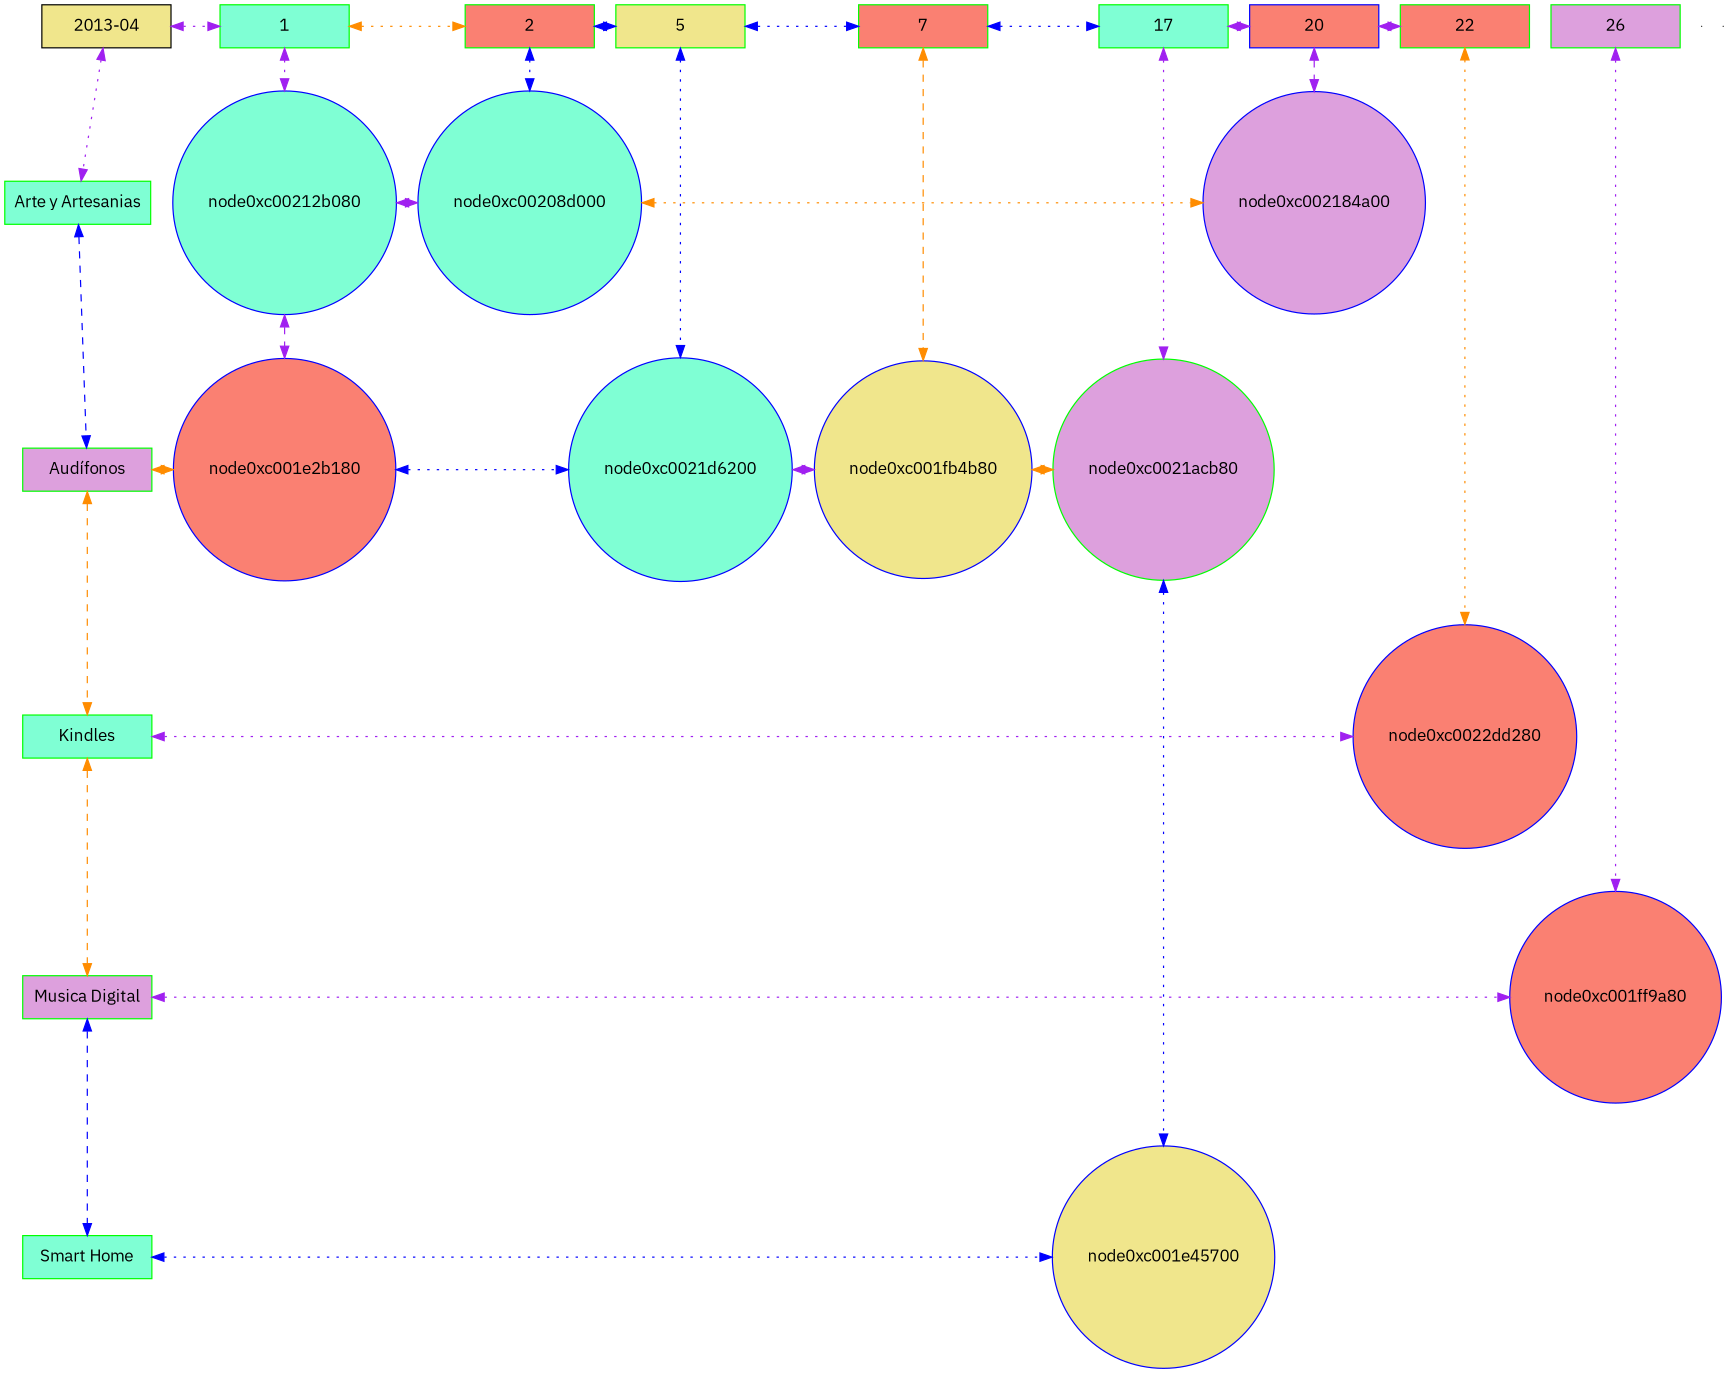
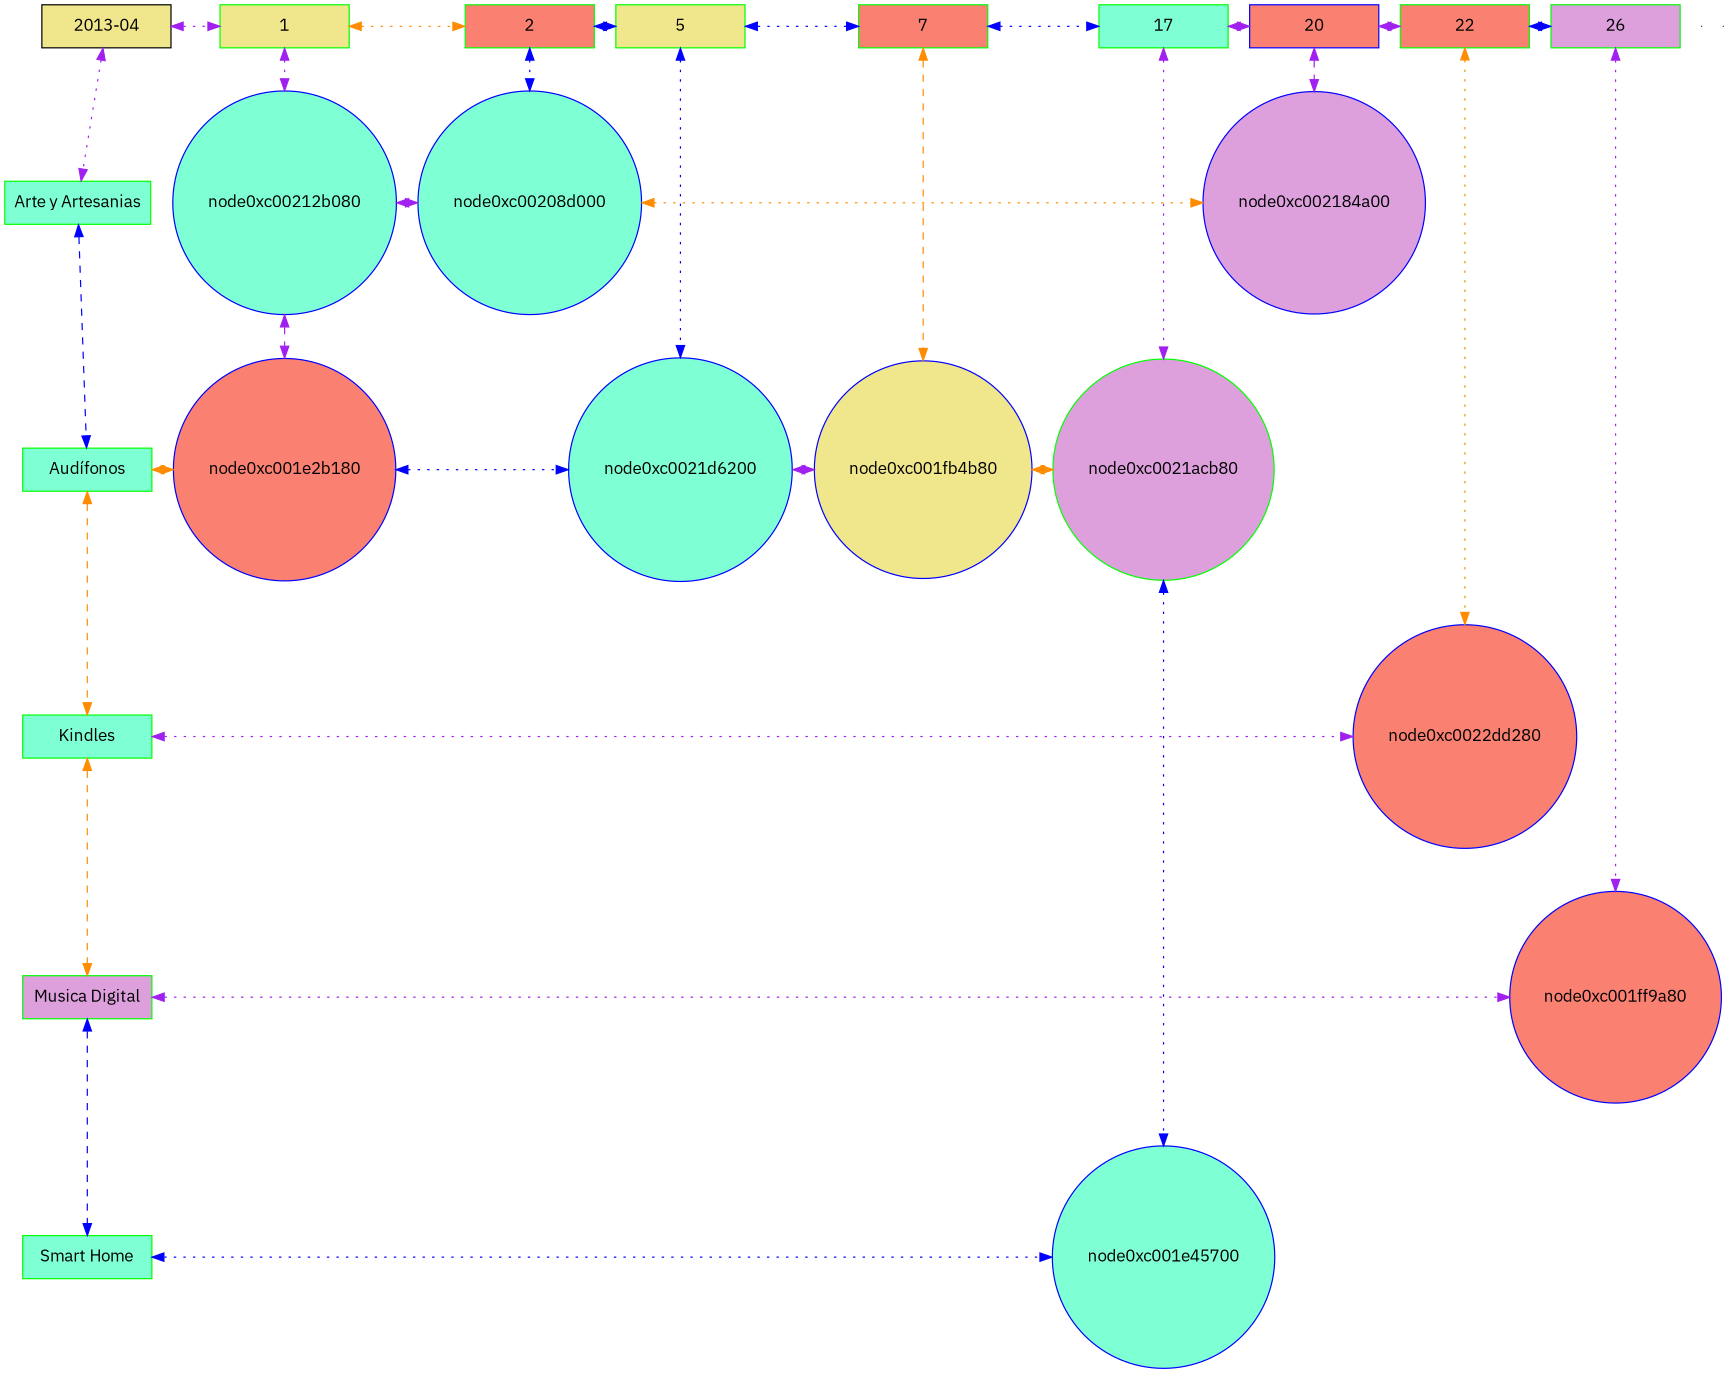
  digraph {
    fontname="IBM Plex Sans"
    node [fillcolor=salmon fontname="IBM Plex Sans" group=1 shape=box style=filled color=green]
    edge [color=purple dir=both fontname="IBM Plex Sans" style=dotted]
    n1 [fillcolor=khaki label="2013-04" width=1.5 color=""]
-   n2 [fillcolor=aquamarine label=1 width=1.5]
+   n2 [fillcolor=khaki label=1 width=1.5]
    n3 [group=2 label=2 width=1.5]
    n4 [fillcolor=khaki group=5 label=5 width=1.5]
    n5 [group=7 label=7 width=1.5]
    n6 [fillcolor=aquamarine group=17 label=17 width=1.5]
    n7 [color=blue group=20 label=20 width=1.5]
    n8 [group=22 label=22 width=1.5]
    n9 [fillcolor=plum group=26 label=26 width=1.5]
    n10 [fillcolor=aquamarine label="Arte y Artesanias" width=1.5]
    node0xc00212b080 [color=blue fillcolor=aquamarine shape=circle width=0.5]
    node0xc00208d000 [color=blue fillcolor=aquamarine group=2 shape=circle width=0.5]
    node0xc002184a00 [color=blue fillcolor=plum group=20 shape=circle width=0.5]
-   n14 [fillcolor=plum label="Audífonos" width=1.5]
+   n14 [fillcolor=aquamarine label="Audífonos" width=1.5]
    node0xc001e2b180 [color=blue shape=circle width=0.5]
    node0xc0021d6200 [color=blue fillcolor=aquamarine group=5 shape=circle width=0.5]
    node0xc001fb4b80 [color=blue fillcolor=khaki group=7 shape=circle width=0.5]
    node0xc0021acb80 [fillcolor=plum group=17 shape=circle width=0.5]
    n19 [fillcolor=aquamarine label=Kindles width=1.5]
    node0xc0022dd280 [color=blue group=22 shape=circle width=0.5]
    n21 [fillcolor=plum label="Musica Digital" width=1.5]
    node0xc001ff9a80 [color=blue group=26 shape=circle width=0.5]
    n23 [fillcolor=aquamarine label="Smart Home" width=1.5]
-   node0xc001e45700 [color=blue fillcolor=khaki group=17 shape=circle width=0.5]
+   node0xc001e45700 [color=blue fillcolor=aquamarine group=17 shape=circle width=0.5]
    e0 [shape=point width=0 group="" color=""]
    e1 [fillcolor=khaki shape=point width=0 group="" color=""]
    subgraph sub_1 {
      rank=same
      n1
      n2
    }
    subgraph sub_2 {
      rank=same
      n2
      n3
    }
    subgraph sub_3 {
      rank=same
      n3
      n4
    }
    subgraph sub_4 {
      rank=same
      n4
      n5
    }
    subgraph sub_5 {
      rank=same
      n5
      n6
    }
    subgraph sub_6 {
      rank=same
      n6
      n7
    }
    subgraph sub_7 {
      rank=same
      n7
      n8
    }
    subgraph sub_8 {
      rank=same
      n8
      n9
    }
    subgraph sub_9 {
      rank=same
      n10
      node0xc00212b080
    }
    subgraph sub_10 {
      rank=same
      node0xc00212b080
      node0xc00208d000
    }
    subgraph sub_11 {
      rank=same
      node0xc00208d000
      node0xc002184a00
    }
    subgraph sub_12 {
      rank=same
      n14
      node0xc001e2b180
    }
    subgraph sub_13 {
      rank=same
      node0xc001e2b180
      node0xc0021d6200
    }
    subgraph sub_14 {
      rank=same
      node0xc0021d6200
      node0xc001fb4b80
    }
    subgraph sub_15 {
      rank=same
      node0xc001fb4b80
      node0xc0021acb80
    }
    subgraph sub_16 {
      rank=same
      n19
      node0xc0022dd280
    }
    subgraph sub_17 {
      rank=same
      n21
      node0xc001ff9a80
    }
    subgraph sub_18 {
      rank=same
      n23
      node0xc001e45700
    }
    n1 -> n2
    n1 -> n10
    n2 -> n3 [color=darkorange]
    n2 -> node0xc00212b080
    n3 -> n4 [color=blue style=dashed]
    n3 -> node0xc00208d000 [color=blue]
    n4 -> n5 [color=blue]
    n4 -> node0xc0021d6200 [color=blue]
    n5 -> n6 [color=blue]
    n5 -> node0xc001fb4b80 [color=darkorange style=dashed]
    n6 -> n7 [style=dashed]
    n6 -> node0xc0021acb80
    n7 -> n8
    n7 -> node0xc002184a00 [style=dashed]
+   n8 -> n9 [color=blue]
    n8 -> node0xc0022dd280 [color=darkorange]
    n9 -> node0xc001ff9a80
    n10 -> n14 [color=blue style=dashed]
    node0xc00212b080 -> node0xc00208d000 [style=dashed]
    node0xc00212b080 -> node0xc001e2b180 [style=dashed]
    node0xc00208d000 -> node0xc002184a00 [color=darkorange]
    n14 -> node0xc001e2b180 [color=darkorange style=dashed]
    n14 -> n19 [color=darkorange style=dashed]
    node0xc001e2b180 -> node0xc0021d6200 [color=blue]
    node0xc0021d6200 -> node0xc001fb4b80 [style=dashed]
    node0xc001fb4b80 -> node0xc0021acb80 [color=darkorange style=dashed]
    node0xc0021acb80 -> node0xc001e45700 [color=blue]
    n19 -> node0xc0022dd280
    n19 -> n21 [color=darkorange style=dashed]
    n21 -> node0xc001ff9a80
    n21 -> n23 [color=blue style=dashed]
    n23 -> node0xc001e45700 [color=blue]
  }
